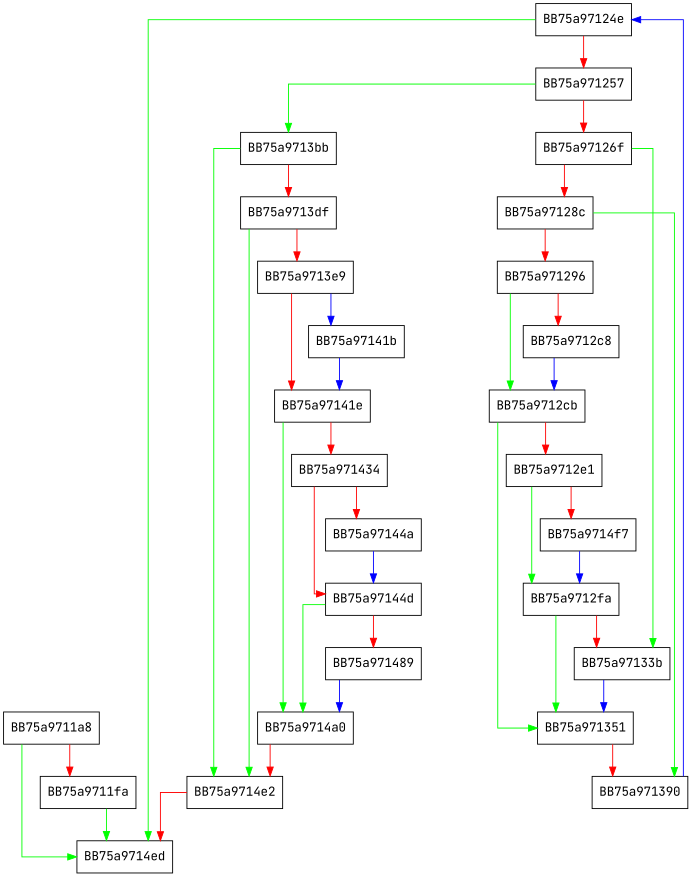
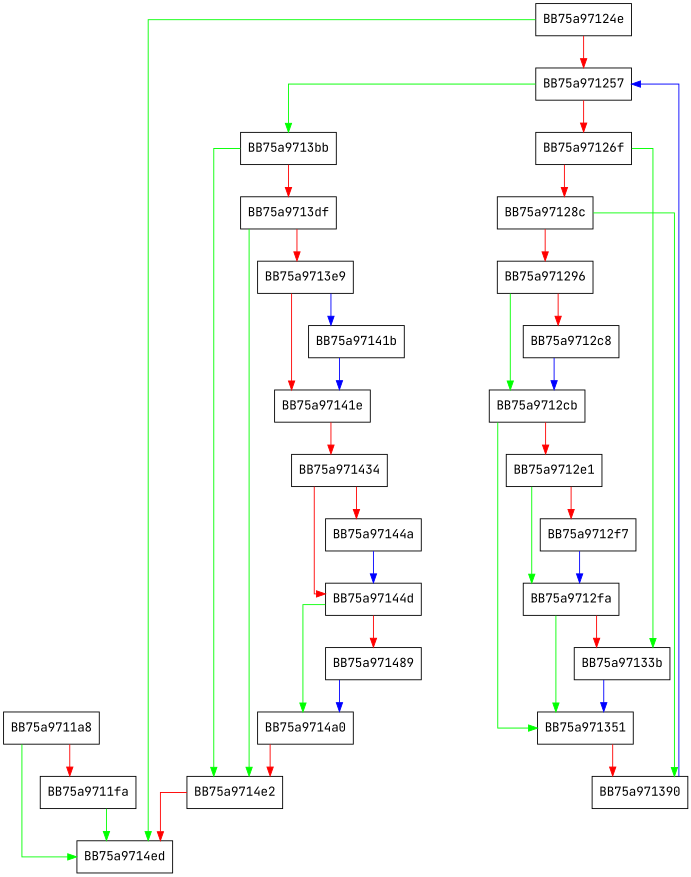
  digraph {
    fontname="JetBrains Mono"
    splines=ortho
    node [fontname="JetBrains Mono" shape=box]
    edge [color=red fontname="JetBrains Mono"]
    BB75a9711a8
    BB75a9714ed
    BB75a9711fa
    BB75a97124e
    BB75a971257
    BB75a9713bb
    BB75a97126f
    BB75a9714e2
    BB75a9713df
    BB75a97128c
    BB75a97133b
    BB75a9713e9
    BB75a971390
    BB75a971296
    BB75a9712cb
    BB75a9712c8
    BB75a971351
    BB75a9712e1
    BB75a9712fa
-   BB75a9712f7 [label=BB75a9714f7]
+   BB75a9712f7
    BB75a97141e
    BB75a97141b
    BB75a9714a0
    BB75a971434
    BB75a97144d
    BB75a97144a
    BB75a971489
    BB75a9711a8 -> BB75a9714ed [color=green]
    BB75a9711a8 -> BB75a9711fa
    BB75a9711fa -> BB75a9714ed [color=green]
    BB75a97124e -> BB75a9714ed [color=green]
    BB75a97124e -> BB75a971257
    BB75a971257 -> BB75a9713bb [color=green]
    BB75a971257 -> BB75a97126f
    BB75a9713bb -> BB75a9714e2 [color=green]
    BB75a9713bb -> BB75a9713df
    BB75a97126f -> BB75a97128c
    BB75a97126f -> BB75a97133b [color=green]
    BB75a9714e2 -> BB75a9714ed
    BB75a9713df -> BB75a9714e2 [color=green]
    BB75a9713df -> BB75a9713e9
    BB75a97128c -> BB75a971390 [color=green]
    BB75a97128c -> BB75a971296
    BB75a97133b -> BB75a971351 [color=blue]
    BB75a9713e9 -> BB75a97141e
    BB75a9713e9 -> BB75a97141b [color=blue]
-   BB75a971390 -> BB75a97124e [color=blue]
+   BB75a971390 -> BB75a971257 [color=blue]
    BB75a971296 -> BB75a9712cb [color=green]
    BB75a971296 -> BB75a9712c8
    BB75a9712cb -> BB75a971351 [color=green]
    BB75a9712cb -> BB75a9712e1
    BB75a9712c8 -> BB75a9712cb [color=blue]
    BB75a971351 -> BB75a971390
    BB75a9712e1 -> BB75a9712fa [color=green]
    BB75a9712e1 -> BB75a9712f7
    BB75a9712fa -> BB75a97133b
    BB75a9712fa -> BB75a971351 [color=green]
    BB75a9712f7 -> BB75a9712fa [color=blue]
-   BB75a97141e -> BB75a9714a0 [color=green]
    BB75a97141e -> BB75a971434
    BB75a97141b -> BB75a97141e [color=blue]
    BB75a9714a0 -> BB75a9714e2
    BB75a971434 -> BB75a97144d
    BB75a971434 -> BB75a97144a
    BB75a97144d -> BB75a9714a0 [color=green]
    BB75a97144d -> BB75a971489
    BB75a97144a -> BB75a97144d [color=blue]
    BB75a971489 -> BB75a9714a0 [color=blue]
  }
